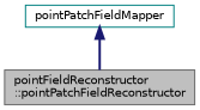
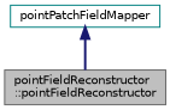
  digraph {
    node [fontname=Helvetica fontsize=10 shape=record]
-   n1 [color=gray40 fillcolor=grey75 fontcolor=black height=0.2 label="pointFieldReconstructor\l::pointPatchFieldReconstructor" style=filled width=0.4]
+   n1 [color=gray40 fillcolor=grey75 fontcolor=black height=0.2 label="pointFieldReconstructor\l::pointFieldReconstructor" style=filled width=0.4]
    n2 [color=teal height=0.2 label=pointPatchFieldMapper width=0.4]
    n2 -> n1 [color=midnightblue dir=back fontname=Helvetica fontsize=10 labelfontname=Helvetica labelfontsize=10 style=bold]
  }
